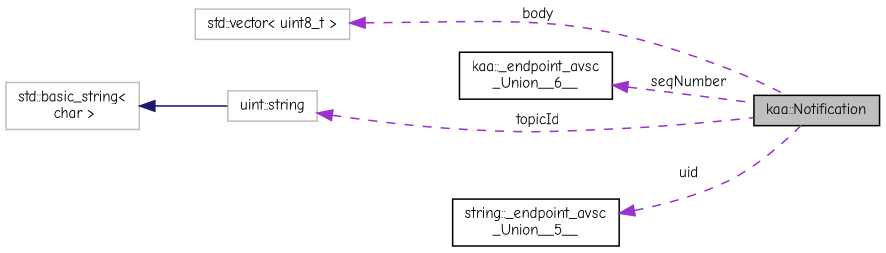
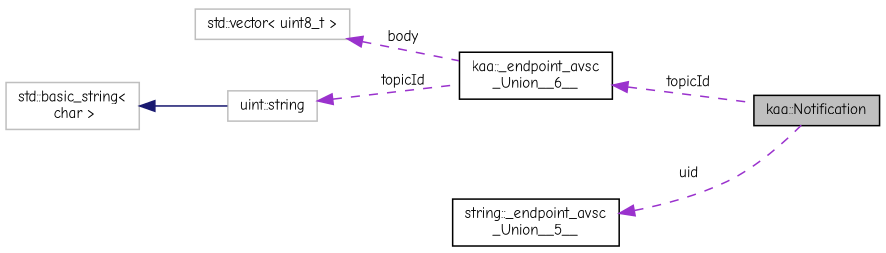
  digraph {
    fontname="Comic Neue"
    rankdir=LR
    node [color=black fontname="Comic Neue" fontsize=10 shape=record]
    edge [color=darkorchid3 dir=back fontname="Comic Neue" fontsize=10 labelfontname=FreeSans labelfontsize=10 style=dashed]
    n1 [fillcolor=grey75 fontcolor=black height=0.2 label="kaa::Notification" style=filled width=0.4]
    n2 [color=grey75 height=0.2 label="std::vector\< uint8_t \>" width=0.4]
    n3 [color=grey75 height=0.2 label="uint::string" width=0.4]
    n4 [color=grey75 height=0.2 label="std::basic_string\<\l char \>" width=0.4]
    n5 [height=0.2 label="kaa::_endpoint_avsc\l_Union__6__" width=0.4]
    n6 [height=0.2 label="string::_endpoint_avsc\l_Union__5__" width=0.4]
-   n2 -> n1 [label=" body"]
-   n3 -> n1 [label=" topicId"]
+   n2 -> n5 [label=" body"]
+   n3 -> n5 [label=" topicId"]
    n4 -> n3 [color=midnightblue style=solid]
-   n5 -> n1 [label=" seqNumber"]
+   n5 -> n1 [label=" topicId"]
    n6 -> n1 [label=" uid"]
  }
